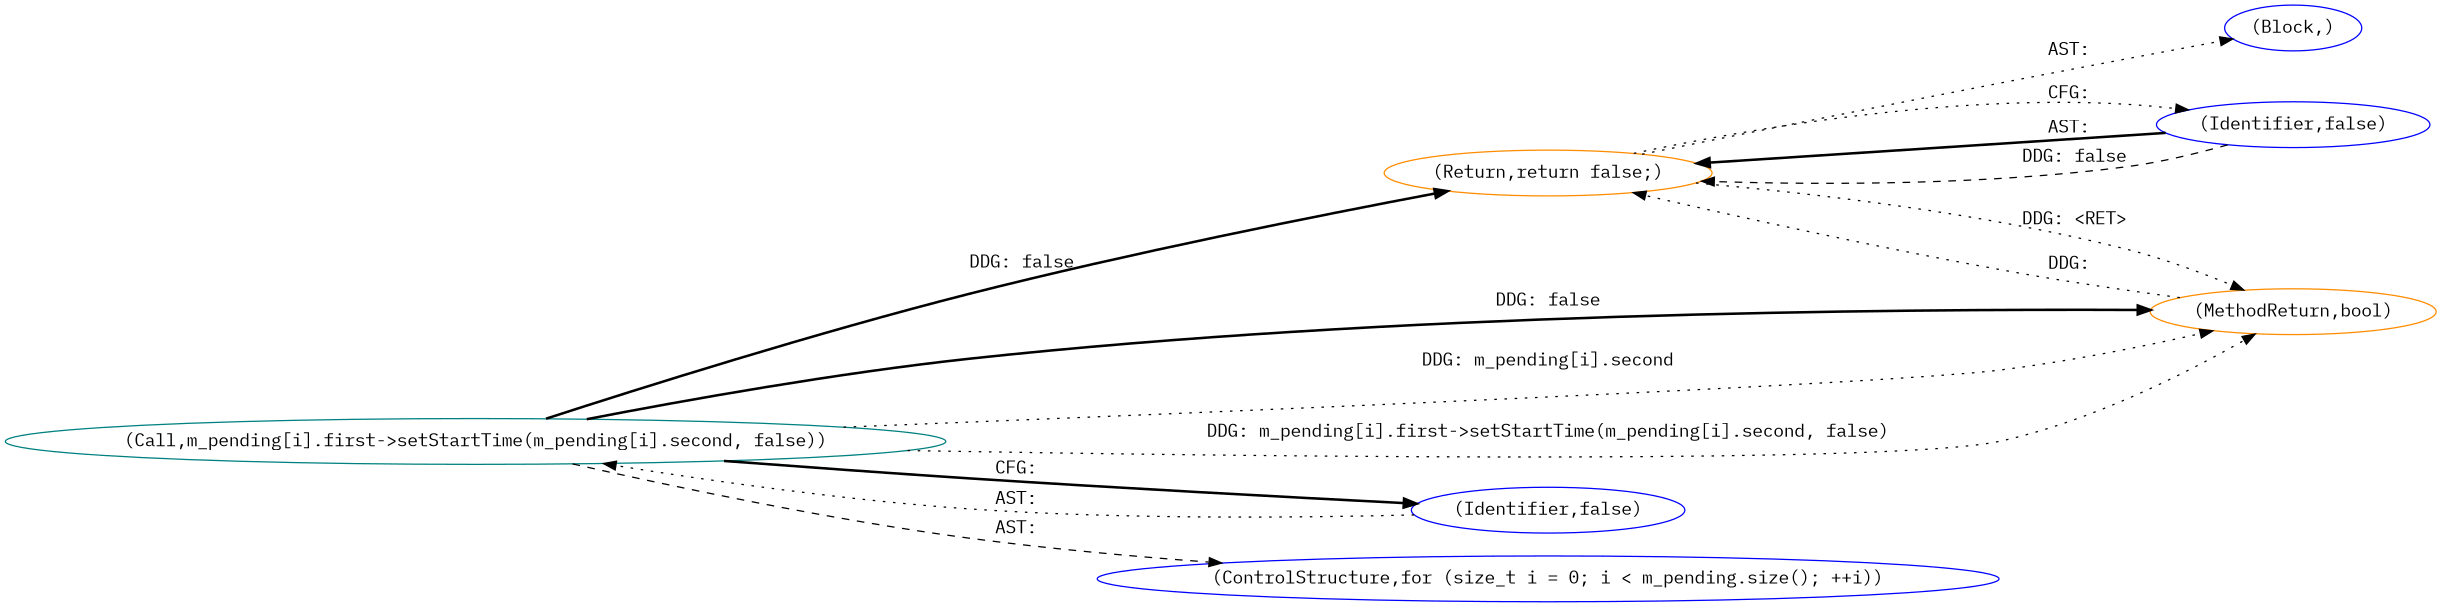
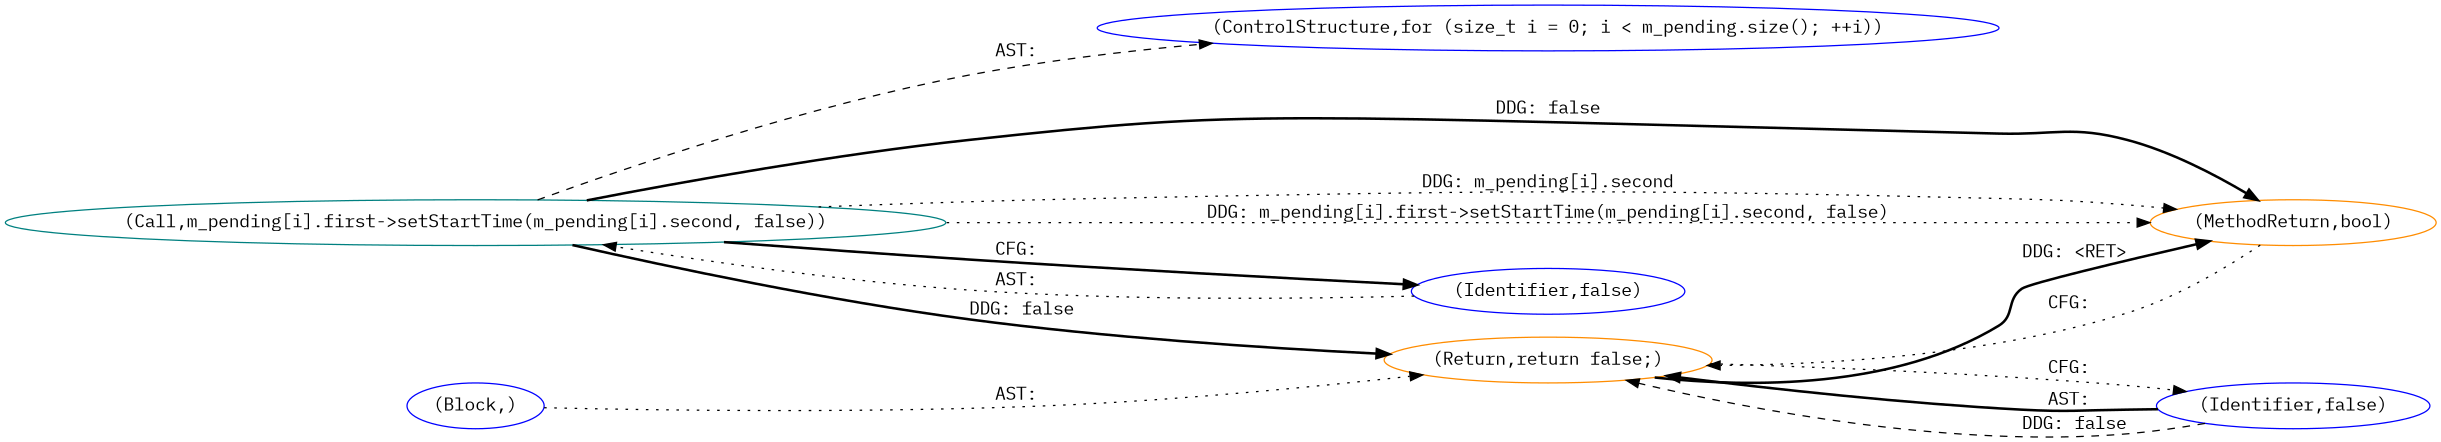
  digraph {
    fontname="IBM Plex Mono"
    rankdir=LR
    node [color=blue fontname="IBM Plex Mono"]
    edge [fontname="IBM Plex Mono" style=dotted]
    n1 [color=teal label="(Call,m_pending[i].first->setStartTime(m_pending[i].second, false))"]
    n2 [color=darkorange label="(Return,return false;)"]
    n3 [color=darkorange label="(MethodReturn,bool)"]
    n4 [label="(Identifier,false)"]
    n5 [label="(ControlStructure,for (size_t i = 0; i < m_pending.size(); ++i))"]
    n6 [label="(Block,)"]
    n7 [label="(Identifier,false)"]
    n1 -> n2 [label="DDG: false" style=bold]
    n1 -> n3 [label="DDG: false" style=bold]
    n1 -> n3 [label="DDG: m_pending[i].second"]
    n1 -> n3 [label="DDG: m_pending[i].first->setStartTime(m_pending[i].second, false)"]
    n1 -> n4 [label="CFG: " style=bold]
    n1 -> n5 [label="AST: " style=dashed]
-   n2 -> n3 [label="DDG: <RET>"]
-   n2 -> n6 [label="AST: "]
+   n2 -> n3 [label="DDG: <RET>" style=bold]
+   n6 -> n2 [label="AST: "]
    n2 -> n7 [label="CFG: "]
-   n3 -> n2 [label="DDG: "]
+   n3 -> n2 [label="CFG: "]
    n4 -> n1 [label="AST: "]
    n7 -> n2 [label="AST: " style=bold]
    n7 -> n2 [label="DDG: false" style=dashed]
  }
